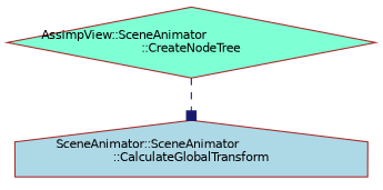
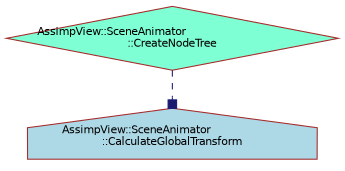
  digraph {
    rankdir=TB
    node [color=brown fontname=Helvetica fontsize=10 style=filled]
    n1 [fillcolor=aquamarine fontcolor=black height=0.2 label="AssimpView::SceneAnimator\l::CreateNodeTree" shape=diamond width=0.4]
-   n2 [fillcolor=lightblue height=0.2 label="SceneAnimator::SceneAnimator\l::CalculateGlobalTransform" shape=house width=0.4]
+   n2 [fillcolor=lightblue height=0.2 label="AssimpView::SceneAnimator\l::CalculateGlobalTransform" shape=house width=0.4]
    n1 -> n2 [color=midnightblue fontname=Helvetica fontsize=10 labelfontname=Helvetica labelfontsize=10 style=dashed arrowhead=box]
  }
